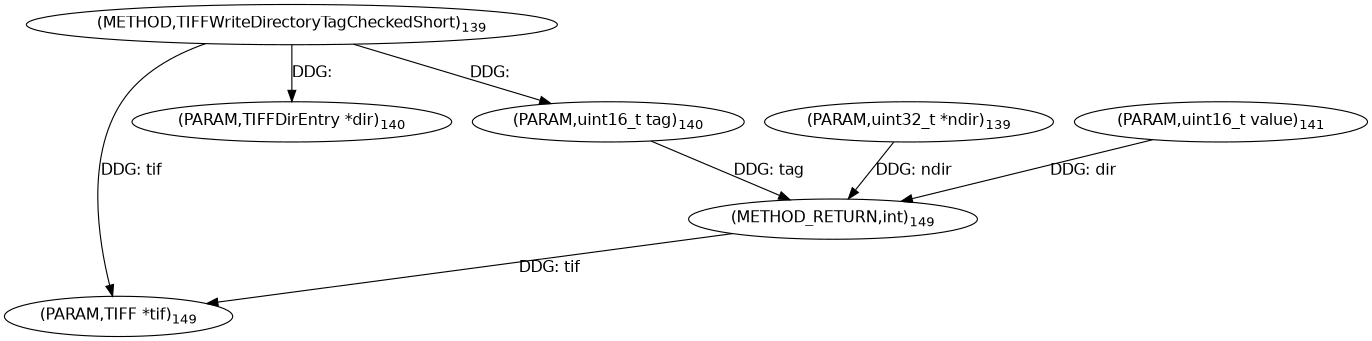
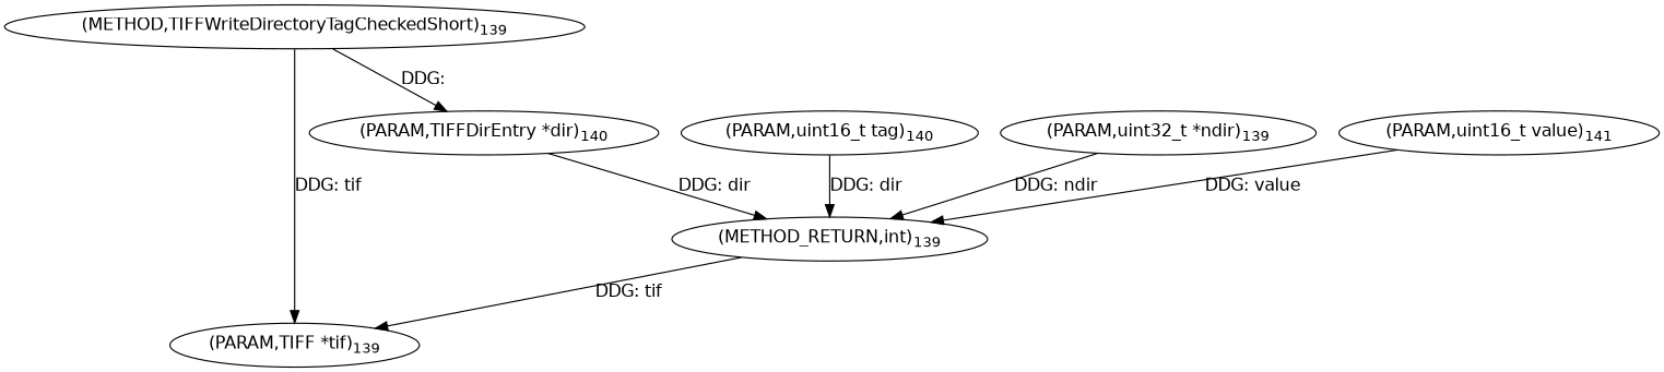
  digraph {
    fontname="DejaVu Sans"
    node [fontname="DejaVu Sans"]
    edge [fontname="DejaVu Sans"]
    n1 [label=<(METHOD,TIFFWriteDirectoryTagCheckedShort)<SUB>139</SUB>>]
-   n2 [label=<(PARAM,TIFF *tif)<SUB>149</SUB>>]
+   n2 [label=<(PARAM,TIFF *tif)<SUB>139</SUB>>]
    n3 [label=<(PARAM,TIFFDirEntry *dir)<SUB>140</SUB>>]
    n4 [label=<(PARAM,uint16_t tag)<SUB>140</SUB>>]
    n5 [label=<(PARAM,uint32_t *ndir)<SUB>139</SUB>>]
-   n6 [label=<(METHOD_RETURN,int)<SUB>149</SUB>>]
+   n6 [label=<(METHOD_RETURN,int)<SUB>139</SUB>>]
    n7 [label=<(PARAM,uint16_t value)<SUB>141</SUB>>]
    n1 -> n2 [label="DDG: tif"]
    n1 -> n3 [label="DDG: "]
-   n1 -> n4 [label="DDG: "]
-   n4 -> n6 [label="DDG: tag"]
+   n3 -> n6 [label="DDG: dir"]
+   n4 -> n6 [label="DDG: dir"]
    n5 -> n6 [label="DDG: ndir"]
    n6 -> n2 [label="DDG: tif"]
-   n7 -> n6 [label="DDG: dir"]
+   n7 -> n6 [label="DDG: value"]
  }
